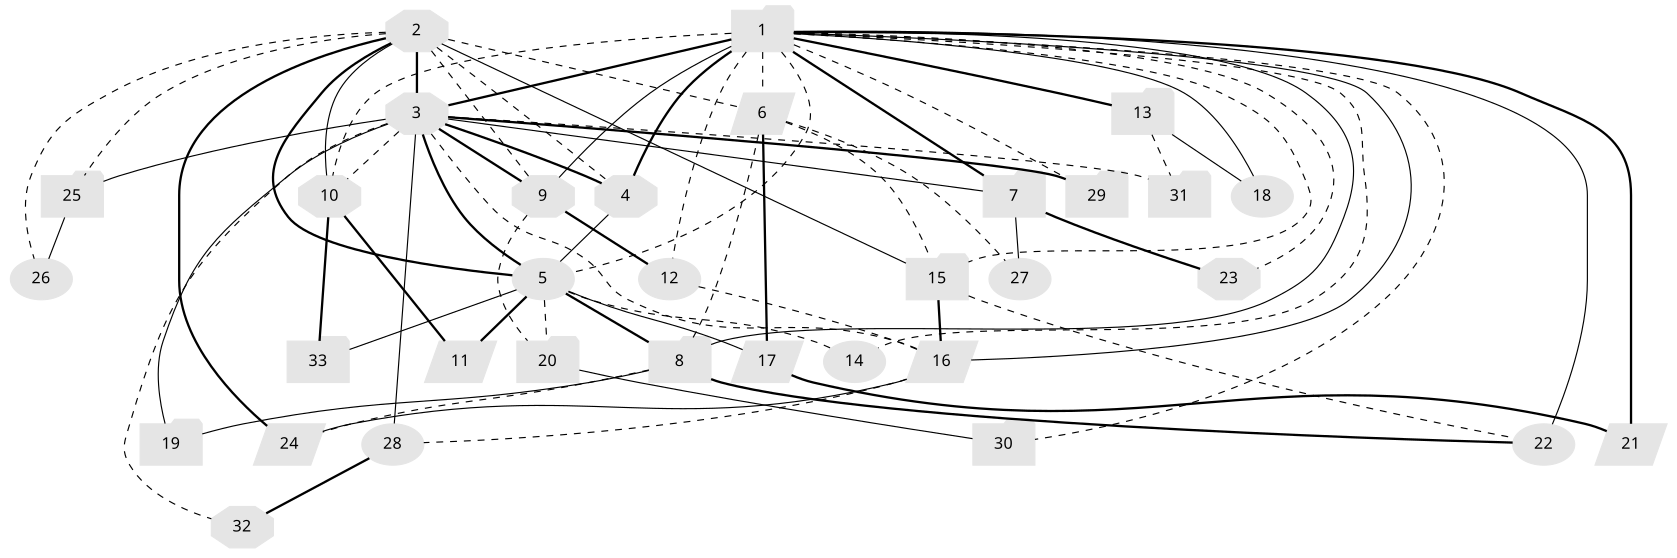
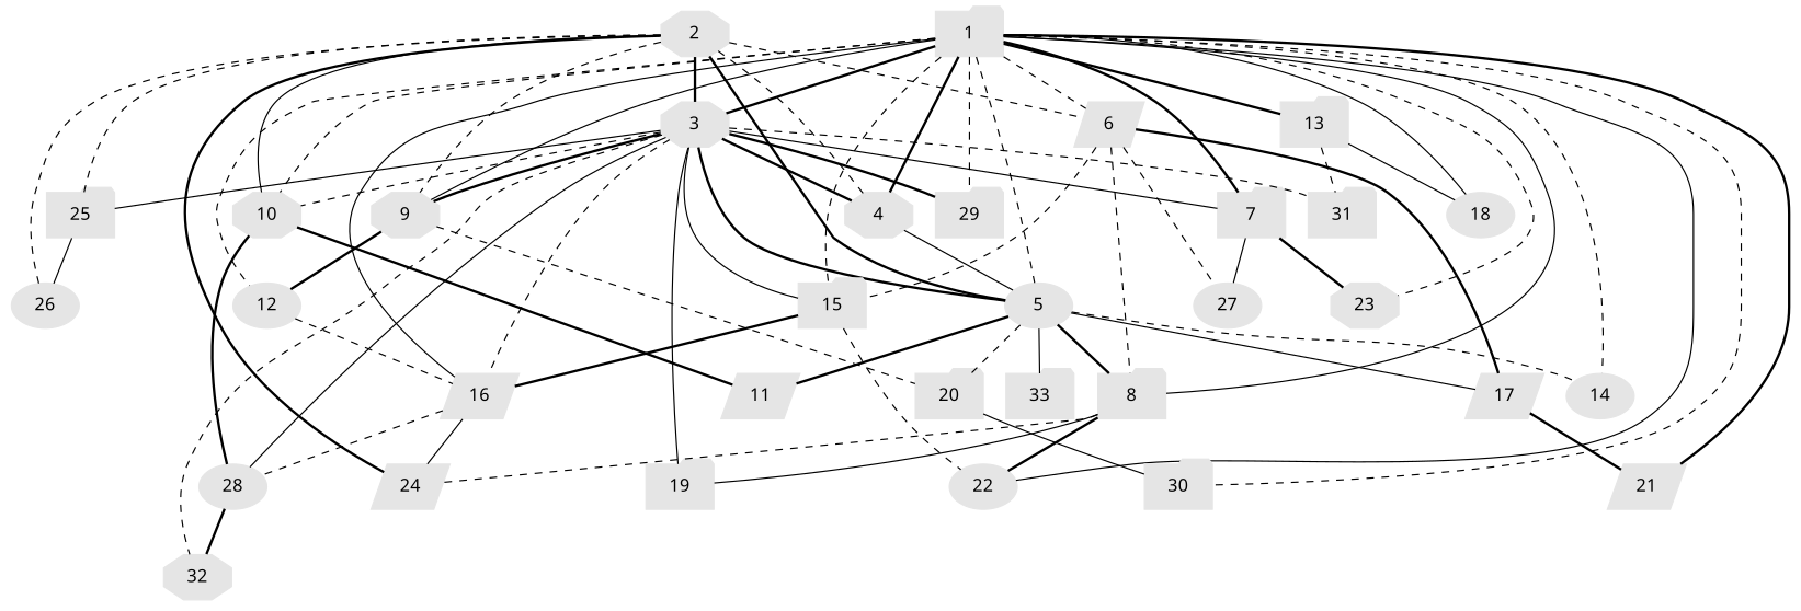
  graph {
    fontname="Noto Sans"
    node [color=gray90 fontname="Noto Sans" shape=folder style=filled]
    edge [fontname="Noto Sans" style=dashed weight=1.0]
    3 [shape=octagon]
    1
    4 [shape=octagon]
    5 [shape=ellipse]
    6 [shape=parallelogram]
    7
    8
    9 [shape=octagon]
    10 [shape=octagon]
    12 [shape=ellipse]
    13
    14 [shape=ellipse]
    15
    16 [shape=parallelogram]
    18 [shape=ellipse]
    21 [shape=parallelogram]
    22 [shape=ellipse]
    23 [shape=octagon]
    29
    30
    2 [shape=octagon]
    24 [shape=parallelogram]
    25
    26 [shape=ellipse]
    19
    28 [shape=ellipse]
    31
    32 [shape=octagon]
    11 [shape=parallelogram]
    17 [shape=parallelogram]
    20
    33
    27 [shape=ellipse]
    3 -- 4 [style=bold weight=3.0]
    3 -- 5 [style=bold weight=3.0]
    3 -- 7 [style=solid]
    3 -- 9 [style=bold]
    3 -- 10
-   2 -- 15 [style=solid]
+   3 -- 15 [style=solid]
    3 -- 16
    3 -- 29 [style=bold]
    3 -- 25 [style=solid]
    3 -- 19 [style=solid]
    3 -- 28 [style=solid]
    3 -- 31
    3 -- 32
    1 -- 3 [style=bold weight=9.0]
    1 -- 4 [style=bold weight=9.0]
    1 -- 5 [weight=4.0]
    1 -- 6 [weight=7.0]
    1 -- 7 [style=bold weight=2.0]
    1 -- 8 [style=solid weight=3.0]
    1 -- 9 [style=solid]
    1 -- 10
    1 -- 12
    1 -- 13 [style=bold weight=2.0]
    1 -- 14
    1 -- 15
    1 -- 16 [style=solid weight=2.0]
    1 -- 18 [style=solid]
    1 -- 21 [style=bold]
    1 -- 22 [style=solid]
    1 -- 23
    1 -- 29 [weight=2.0]
    1 -- 30
    4 -- 5 [style=solid]
    5 -- 8 [style=bold]
    5 -- 14 [weight=2.0]
    5 -- 11 [style=bold]
    5 -- 17 [style=solid]
    5 -- 20
    5 -- 33 [style=solid]
    6 -- 8
    6 -- 15
    6 -- 17 [style=bold weight=2.0]
    6 -- 27
    7 -- 23 [style=bold]
    7 -- 27 [style=solid]
    8 -- 22 [style=bold]
    8 -- 24
    8 -- 19 [style=solid]
    9 -- 12 [style=bold]
    9 -- 20
    10 -- 11 [style=bold]
-   10 -- 33 [style=bold]
+   10 -- 28 [style=bold]
    12 -- 16
    13 -- 18 [style=solid]
    13 -- 31
    15 -- 16 [style=bold]
    15 -- 22 [weight=2.0]
    16 -- 24 [style=solid]
    16 -- 28
    2 -- 3 [style=bold weight=4.0]
    2 -- 4 [weight=2.0]
    2 -- 5 [style=bold weight=2.0]
    2 -- 6 [weight=5.0]
    2 -- 9
    2 -- 10 [style=solid]
    2 -- 24 [style=bold weight=2.0]
    2 -- 25
    2 -- 26
    25 -- 26 [style=solid]
    28 -- 32 [style=bold]
    17 -- 21 [style=bold]
    20 -- 30 [style=solid]
  }
